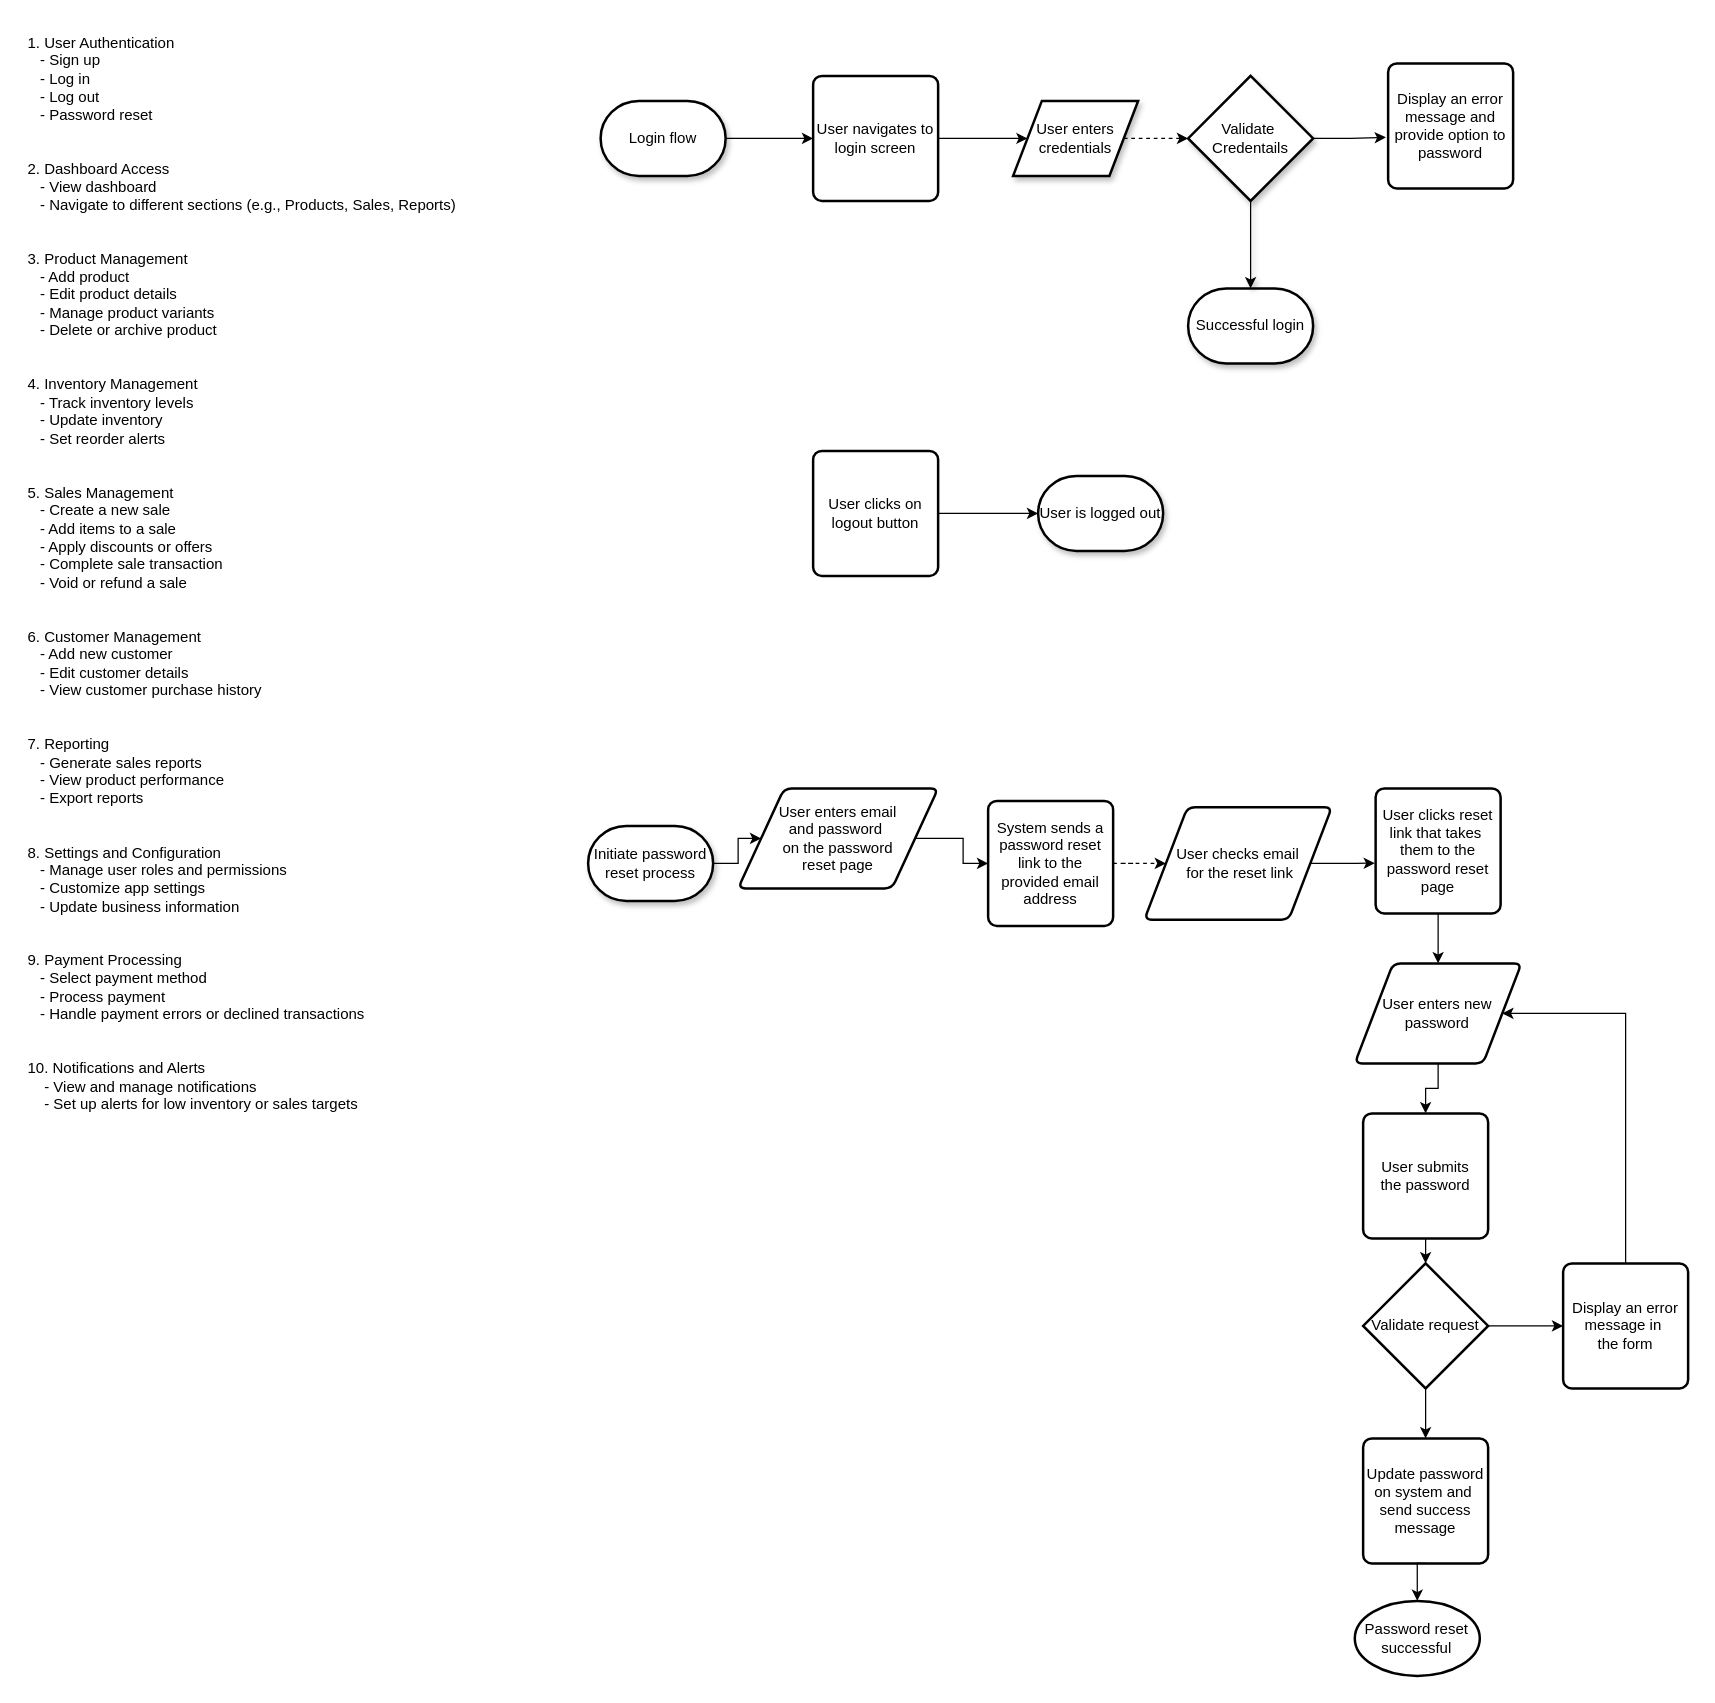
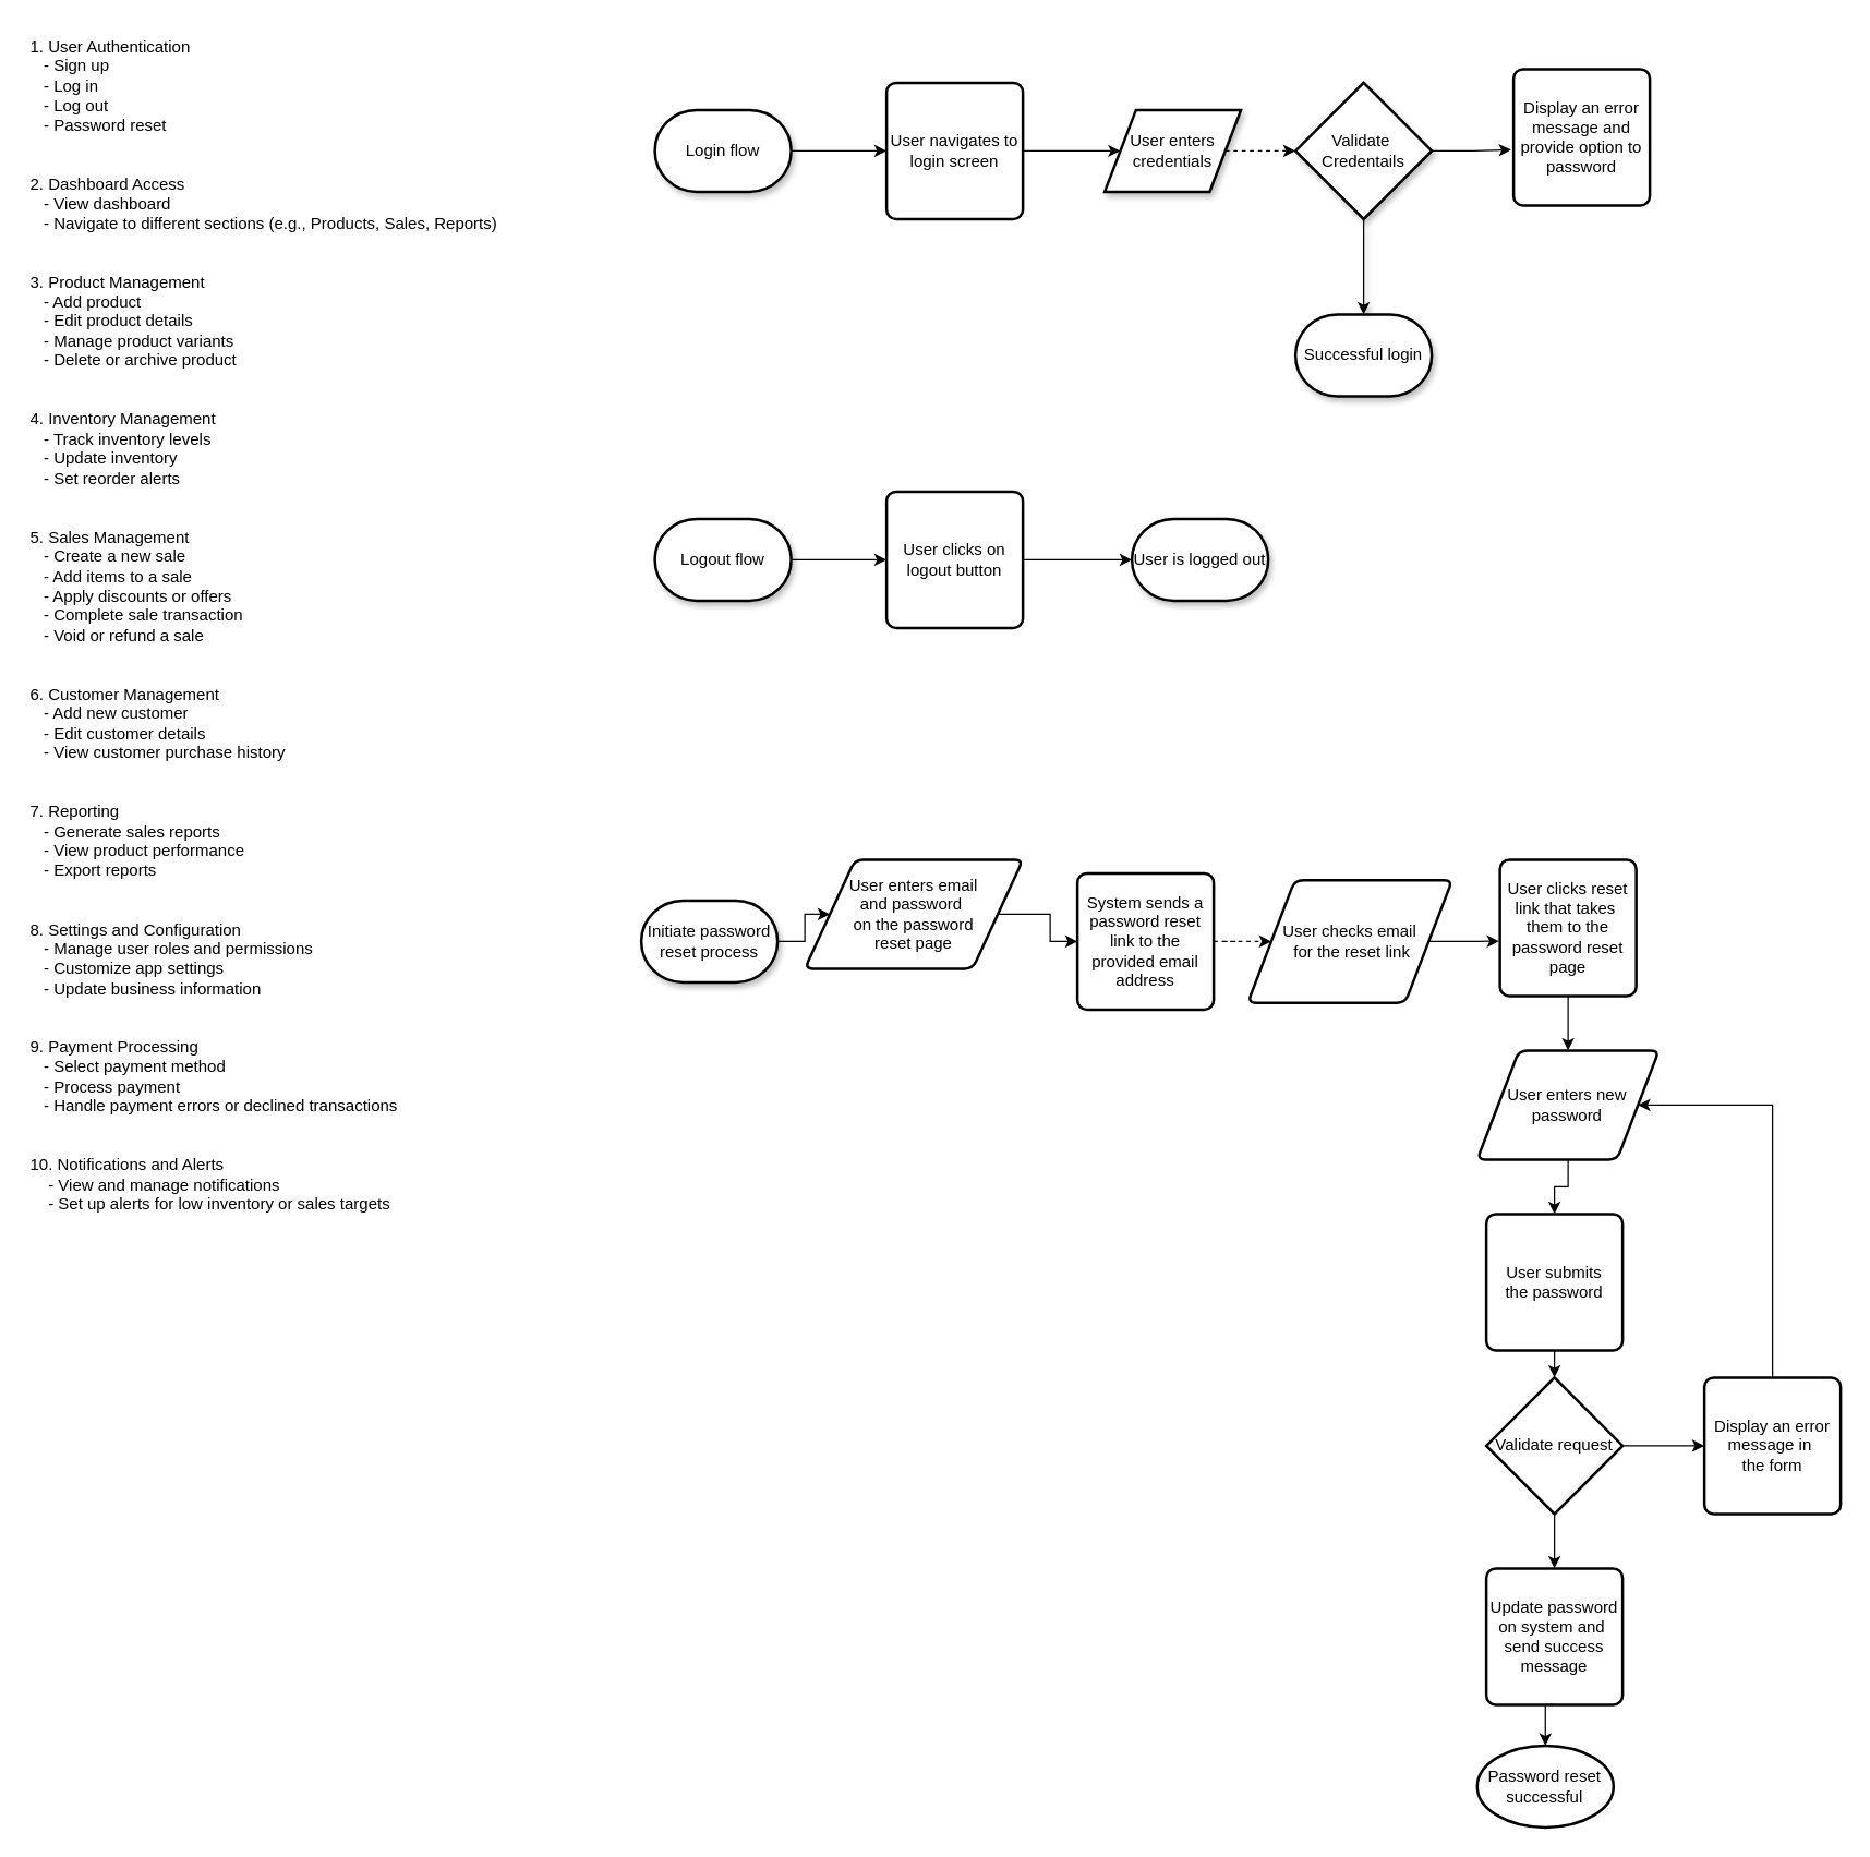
  <mxCell id="0" />
  <mxCell id="1" parent="0" />
  <mxCell id="2" style="edgeStyle=orthogonalEdgeStyle;rounded=0;orthogonalLoop=1;jettySize=auto;html=1;exitX=1;exitY=0.5;exitDx=0;exitDy=0;exitPerimeter=0;entryX=0;entryY=0.5;entryDx=0;entryDy=0;" edge="1" parent="1" source="3" target="17"><mxGeometry relative="1" as="geometry" /></mxCell>
  <mxCell id="3" value="Login flow" style="strokeWidth=2;html=1;shape=mxgraph.flowchart.terminator;whiteSpace=wrap;rounded=0;labelBackgroundColor=none;shadow=1;" vertex="1" parent="1"><mxGeometry x="480" y="80" width="100" height="60" as="geometry" /></mxCell>
  <mxCell id="4" style="edgeStyle=orthogonalEdgeStyle;rounded=0;orthogonalLoop=1;jettySize=auto;html=1;exitX=1;exitY=0.5;exitDx=0;exitDy=0;dashed=1;" edge="1" parent="1" source="5" target="6"><mxGeometry relative="1" as="geometry" /></mxCell>
  <mxCell id="5" value="User enters credentials" style="shape=parallelogram;html=1;strokeWidth=2;perimeter=parallelogramPerimeter;whiteSpace=wrap;rounded=0;arcSize=12;size=0.23;labelBackgroundColor=none;shadow=1;" vertex="1" parent="1"><mxGeometry x="810" y="80" width="100" height="60" as="geometry" /></mxCell>
  <mxCell id="6" value="Validate&amp;nbsp;&lt;div&gt;Credentails&lt;/div&gt;" style="strokeWidth=2;html=1;shape=mxgraph.flowchart.decision;whiteSpace=wrap;rounded=0;labelBackgroundColor=none;shadow=1;" vertex="1" parent="1"><mxGeometry x="950" y="60" width="100" height="100" as="geometry" /></mxCell>
  <mxCell id="7" value="Successful login" style="strokeWidth=2;html=1;shape=mxgraph.flowchart.terminator;whiteSpace=wrap;rounded=0;labelBackgroundColor=none;shadow=1;" vertex="1" parent="1"><mxGeometry x="950" y="230" width="100" height="60" as="geometry" /></mxCell>
  <mxCell id="8" style="edgeStyle=orthogonalEdgeStyle;rounded=0;orthogonalLoop=1;jettySize=auto;html=1;exitX=0.5;exitY=1;exitDx=0;exitDy=0;exitPerimeter=0;entryX=0.5;entryY=0;entryDx=0;entryDy=0;entryPerimeter=0;labelBackgroundColor=none;fontColor=default;shadow=1;" edge="1" parent="1" source="6" target="7"><mxGeometry relative="1" as="geometry" /></mxCell>
+ <mxCell id="9" style="edgeStyle=orthogonalEdgeStyle;rounded=0;orthogonalLoop=1;jettySize=auto;html=1;exitX=1;exitY=0.5;exitDx=0;exitDy=0;exitPerimeter=0;entryX=0;entryY=0.5;entryDx=0;entryDy=0;" edge="1" parent="1" source="10" target="20"><mxGeometry relative="1" as="geometry"><mxPoint x="630" y="420" as="targetPoint" /></mxGeometry></mxCell>
+ <mxCell id="10" value="Logout flow" style="strokeWidth=2;html=1;shape=mxgraph.flowchart.terminator;whiteSpace=wrap;rounded=0;labelBackgroundColor=none;shadow=1;" vertex="1" parent="1"><mxGeometry x="480" y="380" width="100" height="60" as="geometry" /></mxCell>
  <mxCell id="11" value="User is logged out" style="strokeWidth=2;html=1;shape=mxgraph.flowchart.terminator;whiteSpace=wrap;rounded=0;labelBackgroundColor=none;fillStyle=auto;shadow=1;" vertex="1" parent="1"><mxGeometry x="830" y="380" width="100" height="60" as="geometry" /></mxCell>
  <mxCell id="12" value="1. User Authentication&#10;   - Sign up&#10;   - Log in&#10;   - Log out&#10;   - Password reset&#10;&#10;&#10;2. Dashboard Access&#10;   - View dashboard&#10;   - Navigate to different sections (e.g., Products, Sales, Reports)&#10;&#10;&#10;3. Product Management&#10;   - Add product&#10;   - Edit product details&#10;   - Manage product variants&#10;   - Delete or archive product&#10;&#10;&#10;4. Inventory Management&#10;   - Track inventory levels&#10;   - Update inventory&#10;   - Set reorder alerts&#10;&#10;&#10;5. Sales Management&#10;   - Create a new sale&#10;   - Add items to a sale&#10;   - Apply discounts or offers&#10;   - Complete sale transaction&#10;   - Void or refund a sale&#10;&#10;&#10;6. Customer Management&#10;   - Add new customer&#10;   - Edit customer details&#10;   - View customer purchase history&#10;&#10;&#10;7. Reporting&#10;   - Generate sales reports&#10;   - View product performance&#10;   - Export reports&#10;&#10;&#10;8. Settings and Configuration&#10;   - Manage user roles and permissions&#10;   - Customize app settings&#10;   - Update business information&#10;&#10;&#10;9. Payment Processing&#10;   - Select payment method&#10;   - Process payment&#10;   - Handle payment errors or declined transactions&#10;&#10;&#10;10. Notifications and Alerts&#10;    - View and manage notifications&#10;    - Set up alerts for low inventory or sales targets" style="text;whiteSpace=wrap;" vertex="1" parent="1"><mxGeometry x="20" y="20" width="380" height="890" as="geometry" /></mxCell>
  <mxCell id="13" style="edgeStyle=orthogonalEdgeStyle;rounded=0;orthogonalLoop=1;jettySize=auto;html=1;exitX=1;exitY=0.5;exitDx=0;exitDy=0;exitPerimeter=0;entryX=0;entryY=0.5;entryDx=0;entryDy=0;" edge="1" parent="1" source="14" target="22"><mxGeometry relative="1" as="geometry" /></mxCell>
  <mxCell id="14" value="Initiate password&lt;div&gt;reset process&lt;/div&gt;" style="strokeWidth=2;html=1;shape=mxgraph.flowchart.terminator;whiteSpace=wrap;rounded=0;labelBackgroundColor=none;shadow=1;" vertex="1" parent="1"><mxGeometry x="470" y="660" width="100" height="60" as="geometry" /></mxCell>
  <mxCell id="15" style="edgeStyle=orthogonalEdgeStyle;rounded=0;orthogonalLoop=1;jettySize=auto;html=1;exitX=1;exitY=0.5;exitDx=0;exitDy=0;entryX=0;entryY=0.5;entryDx=0;entryDy=0;entryPerimeter=0;" edge="1" parent="1" source="20" target="11"><mxGeometry relative="1" as="geometry"><mxPoint x="766" y="420" as="sourcePoint" /></mxGeometry></mxCell>
  <mxCell id="16" style="edgeStyle=orthogonalEdgeStyle;rounded=0;orthogonalLoop=1;jettySize=auto;html=1;exitX=1;exitY=0.5;exitDx=0;exitDy=0;entryX=0;entryY=0.5;entryDx=0;entryDy=0;" edge="1" parent="1" source="17" target="5"><mxGeometry relative="1" as="geometry" /></mxCell>
  <mxCell id="17" value="User navigates to login screen" style="rounded=1;whiteSpace=wrap;html=1;absoluteArcSize=1;arcSize=14;strokeWidth=2;" vertex="1" parent="1"><mxGeometry x="650" y="60" width="100" height="100" as="geometry" /></mxCell>
  <mxCell id="18" value="Display an error message and provide option to password" style="rounded=1;whiteSpace=wrap;html=1;absoluteArcSize=1;arcSize=14;strokeWidth=2;" vertex="1" parent="1"><mxGeometry x="1110" y="50" width="100" height="100" as="geometry" /></mxCell>
  <mxCell id="19" style="edgeStyle=orthogonalEdgeStyle;rounded=0;orthogonalLoop=1;jettySize=auto;html=1;exitX=1;exitY=0.5;exitDx=0;exitDy=0;exitPerimeter=0;entryX=-0.018;entryY=0.592;entryDx=0;entryDy=0;entryPerimeter=0;" edge="1" parent="1" source="6" target="18"><mxGeometry relative="1" as="geometry" /></mxCell>
  <mxCell id="20" value="User clicks on logout button" style="rounded=1;whiteSpace=wrap;html=1;absoluteArcSize=1;arcSize=14;strokeWidth=2;" vertex="1" parent="1"><mxGeometry x="650" y="360" width="100" height="100" as="geometry" /></mxCell>
  <mxCell id="21" style="edgeStyle=orthogonalEdgeStyle;rounded=0;orthogonalLoop=1;jettySize=auto;html=1;exitX=1;exitY=0.5;exitDx=0;exitDy=0;entryX=0;entryY=0.5;entryDx=0;entryDy=0;" edge="1" parent="1" source="22" target="25"><mxGeometry relative="1" as="geometry" /></mxCell>
  <mxCell id="22" value="User enters email&lt;div&gt;and password&amp;nbsp;&lt;/div&gt;&lt;div&gt;on the password&lt;/div&gt;&lt;div&gt;reset page&lt;/div&gt;" style="shape=parallelogram;html=1;strokeWidth=2;perimeter=parallelogramPerimeter;whiteSpace=wrap;rounded=1;arcSize=12;size=0.23;" vertex="1" parent="1"><mxGeometry x="590" y="630" width="160" height="80" as="geometry" /></mxCell>
  <mxCell id="23" value="User checks email&lt;div&gt;&amp;nbsp;for the reset link&lt;/div&gt;" style="shape=parallelogram;html=1;strokeWidth=2;perimeter=parallelogramPerimeter;whiteSpace=wrap;rounded=1;arcSize=12;size=0.23;" vertex="1" parent="1"><mxGeometry x="915" y="645" width="150" height="90" as="geometry" /></mxCell>
  <mxCell id="24" style="edgeStyle=orthogonalEdgeStyle;rounded=0;orthogonalLoop=1;jettySize=auto;html=1;exitX=1;exitY=0.5;exitDx=0;exitDy=0;dashed=1;" edge="1" parent="1" source="25" target="23"><mxGeometry relative="1" as="geometry" /></mxCell>
  <mxCell id="25" value="System sends a password reset link to the provided email address" style="rounded=1;whiteSpace=wrap;html=1;absoluteArcSize=1;arcSize=14;strokeWidth=2;" vertex="1" parent="1"><mxGeometry x="790" y="640" width="100" height="100" as="geometry" /></mxCell>
  <mxCell id="26" style="edgeStyle=orthogonalEdgeStyle;rounded=0;orthogonalLoop=1;jettySize=auto;html=1;exitX=0.5;exitY=1;exitDx=0;exitDy=0;entryX=0.5;entryY=0;entryDx=0;entryDy=0;" edge="1" parent="1" source="27" target="29"><mxGeometry relative="1" as="geometry" /></mxCell>
  <mxCell id="27" value="User clicks reset&lt;div&gt;link that takes&amp;nbsp;&lt;/div&gt;&lt;div&gt;them to the password reset page&lt;/div&gt;" style="rounded=1;whiteSpace=wrap;html=1;absoluteArcSize=1;arcSize=14;strokeWidth=2;" vertex="1" parent="1"><mxGeometry x="1100" y="630" width="100" height="100" as="geometry" /></mxCell>
  <mxCell id="28" style="edgeStyle=orthogonalEdgeStyle;rounded=0;orthogonalLoop=1;jettySize=auto;html=1;exitX=0.5;exitY=1;exitDx=0;exitDy=0;entryX=0.5;entryY=0;entryDx=0;entryDy=0;" edge="1" parent="1" source="29" target="30"><mxGeometry relative="1" as="geometry" /></mxCell>
  <mxCell id="29" value="User enters new password" style="shape=parallelogram;html=1;strokeWidth=2;perimeter=parallelogramPerimeter;whiteSpace=wrap;rounded=1;arcSize=12;size=0.23;" vertex="1" parent="1"><mxGeometry x="1083.34" y="770" width="133.33" height="80" as="geometry" /></mxCell>
  <mxCell id="30" value="User submits&lt;div&gt;the password&lt;/div&gt;" style="rounded=1;whiteSpace=wrap;html=1;absoluteArcSize=1;arcSize=14;strokeWidth=2;" vertex="1" parent="1"><mxGeometry x="1090" y="890" width="100" height="100" as="geometry" /></mxCell>
  <mxCell id="31" style="edgeStyle=orthogonalEdgeStyle;rounded=0;orthogonalLoop=1;jettySize=auto;html=1;exitX=0.5;exitY=1;exitDx=0;exitDy=0;exitPerimeter=0;entryX=0.5;entryY=0;entryDx=0;entryDy=0;" edge="1" parent="1" source="33" target="36"><mxGeometry relative="1" as="geometry" /></mxCell>
  <mxCell id="32" style="edgeStyle=orthogonalEdgeStyle;rounded=0;orthogonalLoop=1;jettySize=auto;html=1;exitX=1;exitY=0.5;exitDx=0;exitDy=0;exitPerimeter=0;entryX=0;entryY=0.5;entryDx=0;entryDy=0;" edge="1" parent="1" source="33" target="35"><mxGeometry relative="1" as="geometry" /></mxCell>
  <mxCell id="33" value="Validate request" style="strokeWidth=2;html=1;shape=mxgraph.flowchart.decision;whiteSpace=wrap;" vertex="1" parent="1"><mxGeometry x="1090" y="1010" width="100" height="100" as="geometry" /></mxCell>
  <mxCell id="34" style="edgeStyle=orthogonalEdgeStyle;rounded=0;orthogonalLoop=1;jettySize=auto;html=1;exitX=0.5;exitY=0;exitDx=0;exitDy=0;entryX=1;entryY=0.5;entryDx=0;entryDy=0;" edge="1" parent="1" source="35" target="29"><mxGeometry relative="1" as="geometry"><Array as="points"><mxPoint x="1300" y="810" /></Array></mxGeometry></mxCell>
  <mxCell id="35" value="Display an error&lt;div&gt;message in&amp;nbsp;&lt;/div&gt;&lt;div&gt;the form&lt;/div&gt;" style="rounded=1;whiteSpace=wrap;html=1;absoluteArcSize=1;arcSize=14;strokeWidth=2;" vertex="1" parent="1"><mxGeometry x="1250" y="1010" width="100" height="100" as="geometry" /></mxCell>
  <mxCell id="36" value="Update password on system and&amp;nbsp;&lt;div&gt;send success&lt;/div&gt;&lt;div&gt;message&lt;/div&gt;" style="rounded=1;whiteSpace=wrap;html=1;absoluteArcSize=1;arcSize=14;strokeWidth=2;" vertex="1" parent="1"><mxGeometry x="1090" y="1150" width="100" height="100" as="geometry" /></mxCell>
  <mxCell id="37" value="Password reset&lt;div&gt;successful&lt;/div&gt;" style="strokeWidth=2;html=1;shape=mxgraph.flowchart.start_1;whiteSpace=wrap;" vertex="1" parent="1"><mxGeometry x="1083.34" y="1280" width="100" height="60" as="geometry" /></mxCell>
  <mxCell id="38" style="edgeStyle=orthogonalEdgeStyle;rounded=0;orthogonalLoop=1;jettySize=auto;html=1;exitX=1;exitY=0.5;exitDx=0;exitDy=0;entryX=-0.006;entryY=0.598;entryDx=0;entryDy=0;entryPerimeter=0;" edge="1" parent="1" source="23" target="27"><mxGeometry relative="1" as="geometry" /></mxCell>
  <mxCell id="39" style="edgeStyle=orthogonalEdgeStyle;rounded=0;orthogonalLoop=1;jettySize=auto;html=1;exitX=0.5;exitY=1;exitDx=0;exitDy=0;entryX=0.5;entryY=0;entryDx=0;entryDy=0;entryPerimeter=0;" edge="1" parent="1" source="30" target="33"><mxGeometry relative="1" as="geometry" /></mxCell>
  <mxCell id="40" style="edgeStyle=orthogonalEdgeStyle;rounded=0;orthogonalLoop=1;jettySize=auto;html=1;exitX=0.5;exitY=1;exitDx=0;exitDy=0;entryX=0.5;entryY=0;entryDx=0;entryDy=0;entryPerimeter=0;" edge="1" parent="1" source="36" target="37"><mxGeometry relative="1" as="geometry" /></mxCell>
